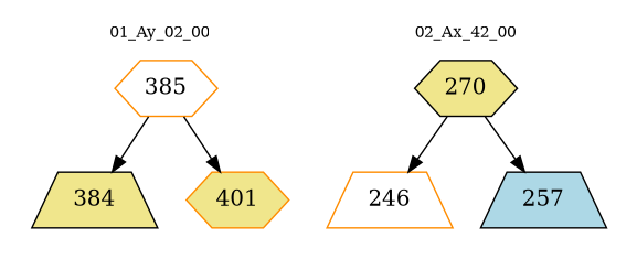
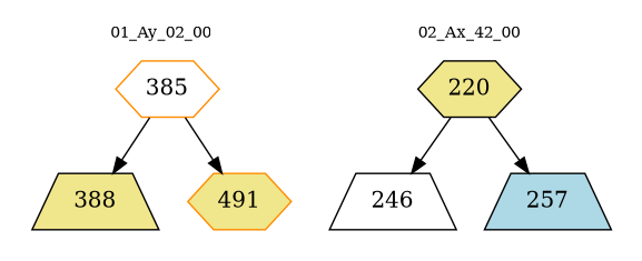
  digraph {
    node [color=darkorange fillcolor=khaki shape=hexagon style=filled]
    edge [color=black]
    n1 [fillcolor=white label=385]
-   n2 [color=black label=384 shape=trapezium]
-   n3 [label=401]
-   n4 [color=black label=270]
-   n5 [fillcolor=white label=246 shape=trapezium]
+   n2 [color=black label=388 shape=trapezium]
+   n3 [label=491]
+   n4 [color=black label=220]
+   n5 [color=black fillcolor=white label=246 shape=trapezium]
    n6 [color=black fillcolor=lightblue label=257 shape=trapezium]
    subgraph cluster_1 {
      color=white
      fontsize=10
      label="01_Ay_02_00"
      n1
      n2
      n3
    }
    subgraph cluster_2 {
      color=white
      fontsize=10
      label="02_Ax_42_00"
      n4
      n5
      n6
    }
    n1 -> n2
    n1 -> n3
    n4 -> n5
    n4 -> n6
  }
